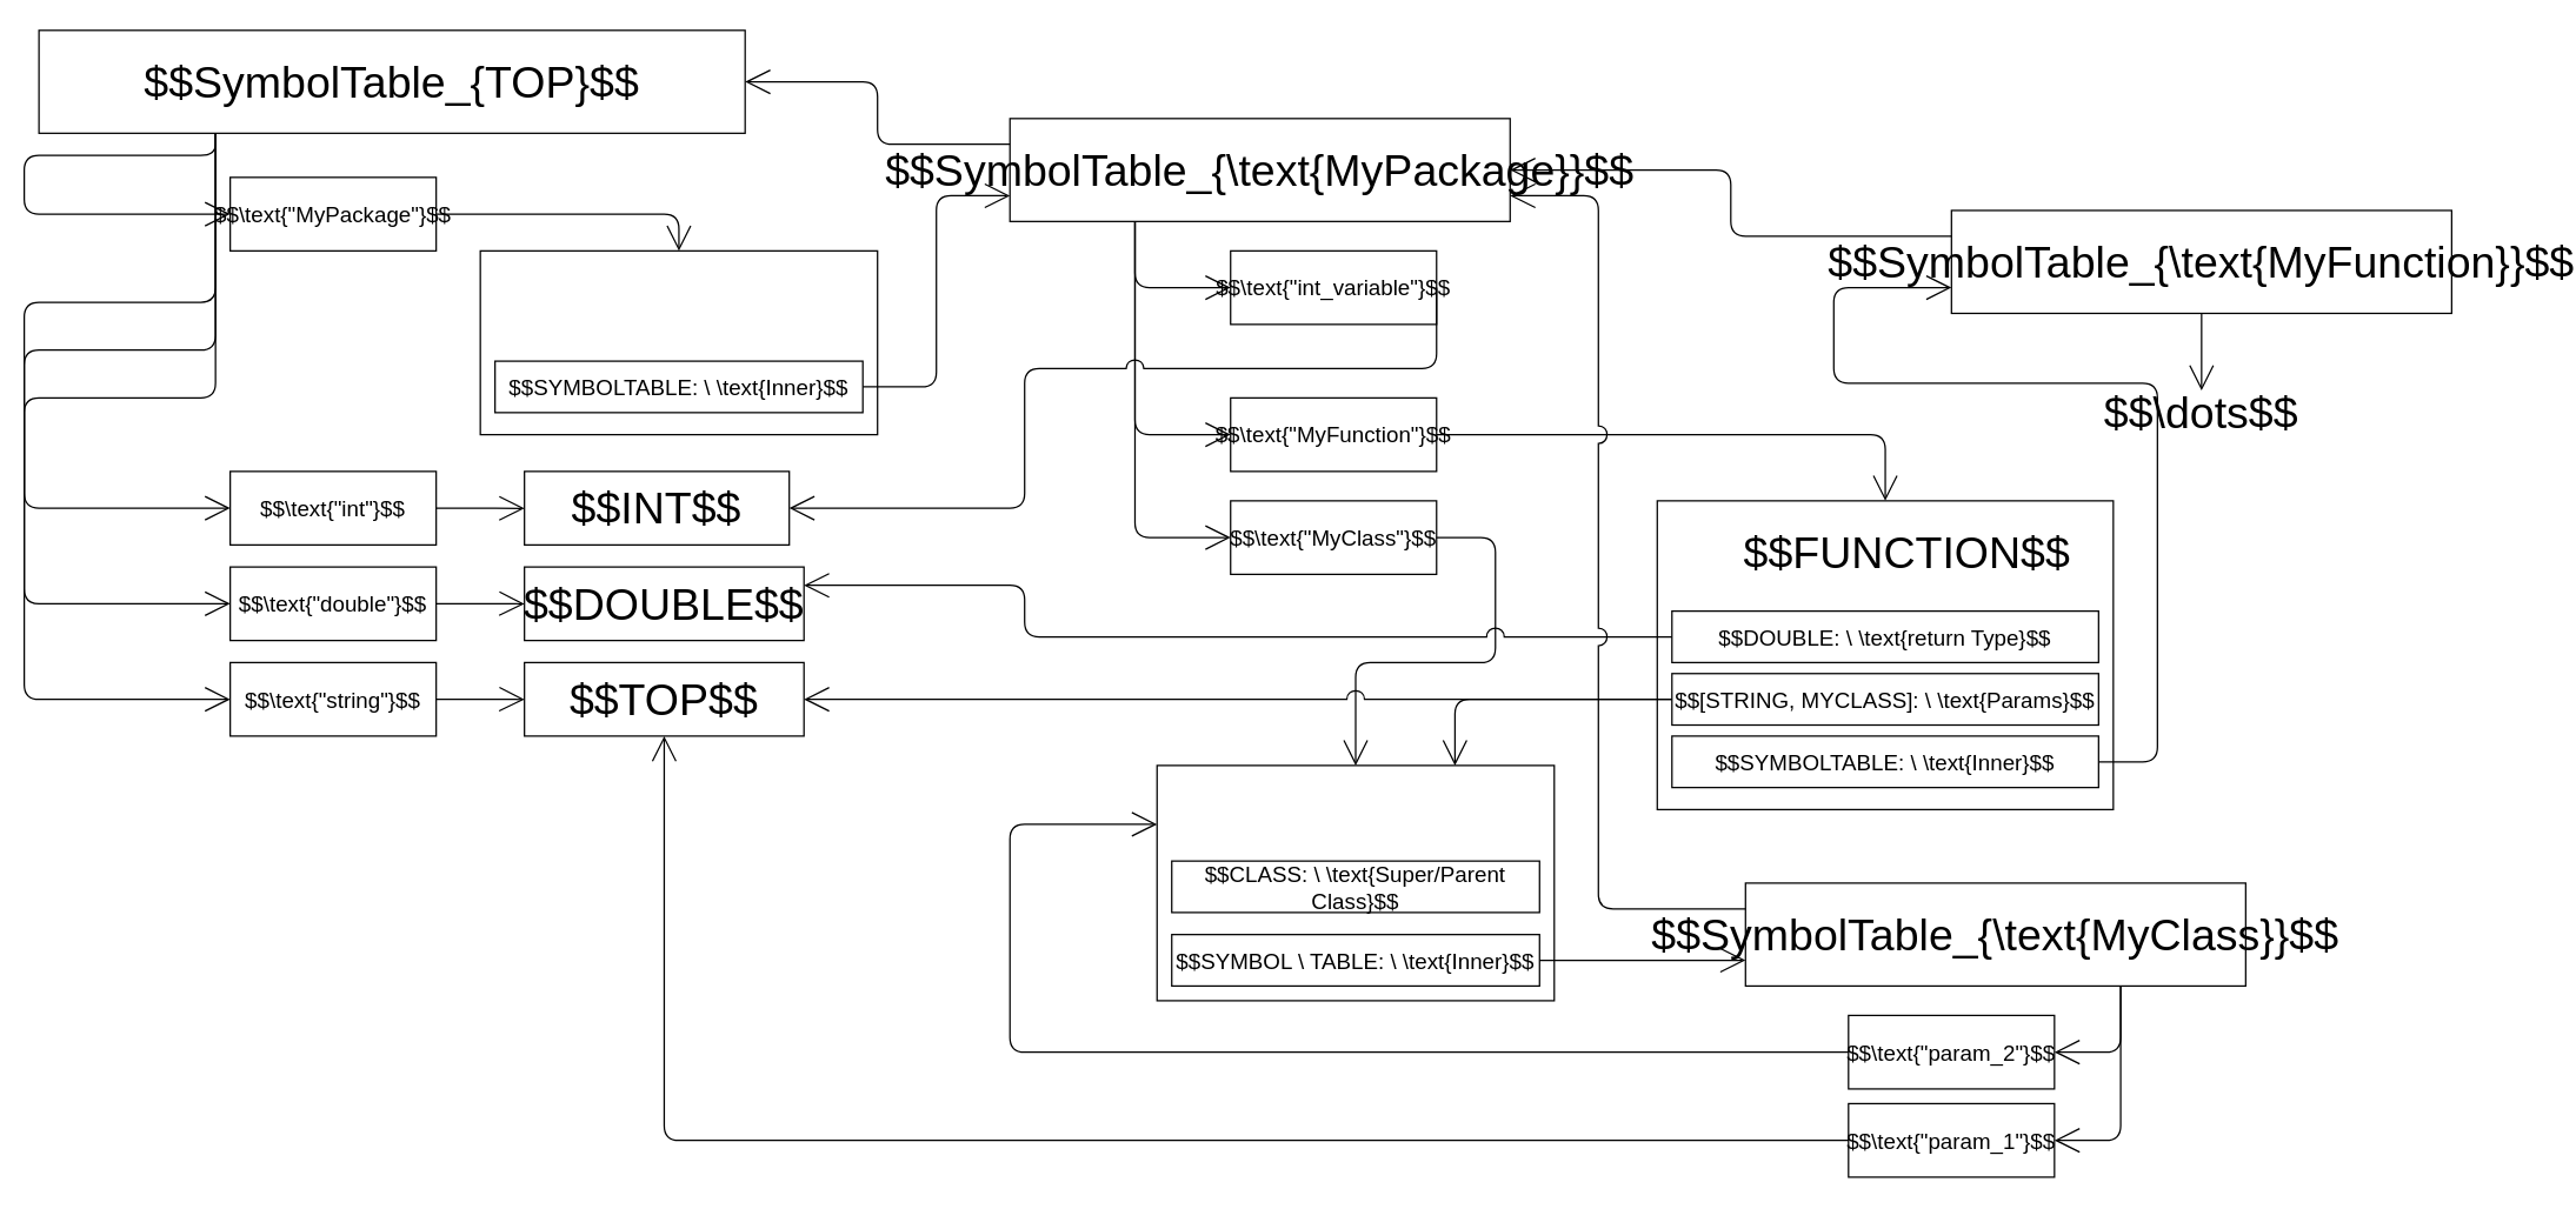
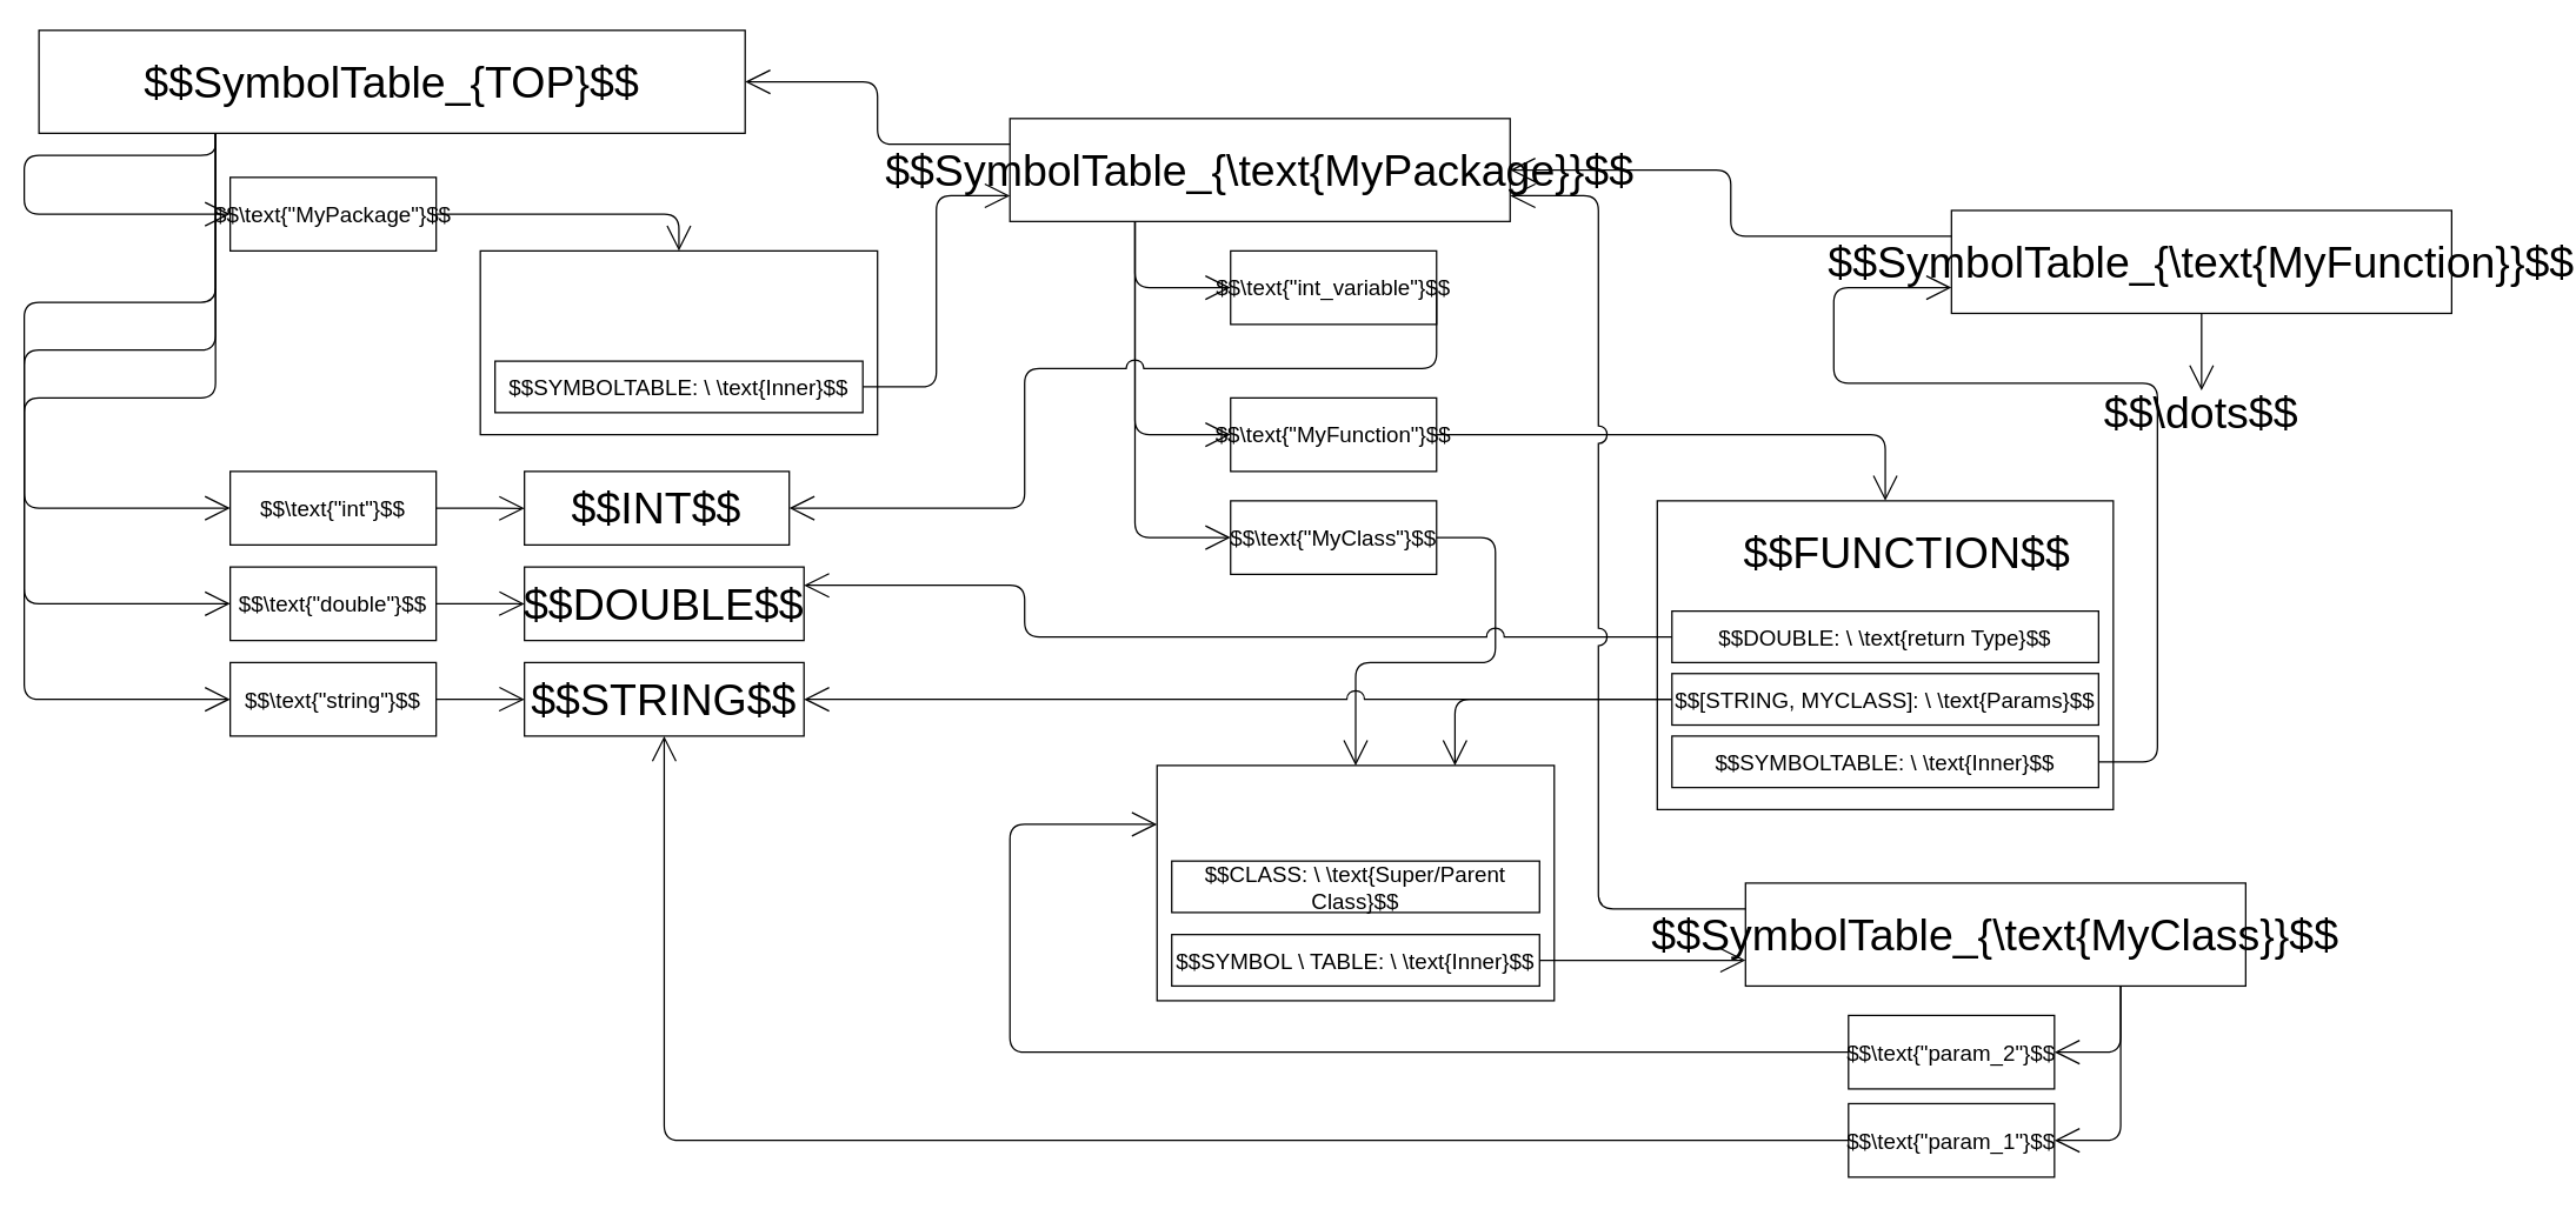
  <mxCell id="0" />
  <mxCell id="1" parent="0" />
  <mxCell id="2" value="&lt;span&gt;$$INT$$&lt;/span&gt;" style="rounded=0;whiteSpace=wrap;html=1;fontSize=30;fillColor=none;" vertex="1" parent="1"><mxGeometry x="350" y="320" width="180" height="50" as="geometry" /></mxCell>
  <mxCell id="3" value="" style="rounded=0;whiteSpace=wrap;html=1;fontSize=30;fillColor=none;" vertex="1" parent="1"><mxGeometry x="1120" y="340" width="310" height="210" as="geometry" /></mxCell>
  <mxCell id="4" style="edgeStyle=orthogonalEdgeStyle;rounded=1;html=1;exitX=0.25;exitY=1;exitDx=0;exitDy=0;entryX=0;entryY=0.5;entryDx=0;entryDy=0;endArrow=open;endFill=0;endSize=15;" edge="1" parent="1" source="8" target="10"><mxGeometry relative="1" as="geometry" /></mxCell>
  <mxCell id="5" style="edgeStyle=orthogonalEdgeStyle;rounded=1;html=1;exitX=0.25;exitY=1;exitDx=0;exitDy=0;entryX=0;entryY=0.5;entryDx=0;entryDy=0;endArrow=open;endFill=0;endSize=15;" edge="1" parent="1" source="8" target="47"><mxGeometry relative="1" as="geometry" /></mxCell>
  <mxCell id="6" style="edgeStyle=orthogonalEdgeStyle;rounded=1;html=1;exitX=0.25;exitY=1;exitDx=0;exitDy=0;entryX=0;entryY=0.5;entryDx=0;entryDy=0;endArrow=open;endFill=0;endSize=15;" edge="1" parent="1" source="8" target="48"><mxGeometry relative="1" as="geometry" /></mxCell>
  <mxCell id="7" style="edgeStyle=orthogonalEdgeStyle;rounded=1;html=1;exitX=0.25;exitY=1;exitDx=0;exitDy=0;entryX=0;entryY=0.5;entryDx=0;entryDy=0;endArrow=open;endFill=0;endSize=15;" edge="1" parent="1" source="8" target="49"><mxGeometry relative="1" as="geometry" /></mxCell>
  <mxCell id="8" value="$$SymbolTable_{TOP}$$" style="rounded=0;whiteSpace=wrap;html=1;fontSize=30;fillColor=none;" parent="1" vertex="1"><mxGeometry x="20" y="20" width="480" height="70" as="geometry" /></mxCell>
  <mxCell id="9" style="edgeStyle=orthogonalEdgeStyle;rounded=1;html=1;exitX=1;exitY=0.5;exitDx=0;exitDy=0;entryX=0.5;entryY=0;entryDx=0;entryDy=0;endArrow=open;endFill=0;endSize=15;" edge="1" parent="1" source="10" target="16"><mxGeometry relative="1" as="geometry" /></mxCell>
  <mxCell id="10" value="$$\text{&quot;MyPackage&quot;}$$" style="rounded=0;whiteSpace=wrap;html=1;fontSize=15;fillColor=none;" vertex="1" parent="1"><mxGeometry x="150" y="120" width="140" height="50" as="geometry" /></mxCell>
  <mxCell id="11" style="edgeStyle=orthogonalEdgeStyle;rounded=1;html=1;exitX=0;exitY=0.25;exitDx=0;exitDy=0;entryX=1;entryY=0.5;entryDx=0;entryDy=0;endArrow=open;endFill=0;endSize=15;" edge="1" parent="1" source="15" target="8"><mxGeometry relative="1" as="geometry" /></mxCell>
  <mxCell id="12" style="edgeStyle=orthogonalEdgeStyle;rounded=1;html=1;exitX=0.25;exitY=1;exitDx=0;exitDy=0;entryX=0;entryY=0.5;entryDx=0;entryDy=0;endArrow=open;endFill=0;endSize=15;" edge="1" parent="1" source="15" target="20"><mxGeometry relative="1" as="geometry" /></mxCell>
  <mxCell id="13" style="edgeStyle=orthogonalEdgeStyle;rounded=1;html=1;exitX=0.25;exitY=1;exitDx=0;exitDy=0;entryX=0;entryY=0.5;entryDx=0;entryDy=0;endArrow=open;endFill=0;endSize=15;" edge="1" parent="1" source="15" target="26"><mxGeometry relative="1" as="geometry" /></mxCell>
  <mxCell id="14" style="edgeStyle=orthogonalEdgeStyle;rounded=1;html=1;exitX=0.25;exitY=1;exitDx=0;exitDy=0;entryX=0;entryY=0.5;entryDx=0;entryDy=0;endArrow=open;endFill=0;endSize=15;" edge="1" parent="1" source="15" target="28"><mxGeometry relative="1" as="geometry" /></mxCell>
  <mxCell id="15" value="$$SymbolTable_{\text{MyPackage}}$$" style="rounded=0;whiteSpace=wrap;html=1;fontSize=30;fillColor=none;" vertex="1" parent="1"><mxGeometry x="680" y="80" width="340" height="70" as="geometry" /></mxCell>
  <mxCell id="16" value="" style="rounded=0;whiteSpace=wrap;html=1;fontSize=30;fillColor=none;" vertex="1" parent="1"><mxGeometry x="320" y="170" width="270" height="125" as="geometry" /></mxCell>
  <mxCell id="17" style="edgeStyle=orthogonalEdgeStyle;rounded=1;html=1;exitX=1;exitY=0.5;exitDx=0;exitDy=0;entryX=0;entryY=0.75;entryDx=0;entryDy=0;endArrow=open;endFill=0;endSize=15;" edge="1" parent="1" source="18" target="15"><mxGeometry relative="1" as="geometry" /></mxCell>
  <mxCell id="18" value="$$SYMBOLTABLE: \ \text{Inner}$$" style="rounded=0;whiteSpace=wrap;html=1;fontSize=15;fillColor=none;" vertex="1" parent="1"><mxGeometry x="330" y="245" width="250" height="35" as="geometry" /></mxCell>
  <mxCell id="19" style="edgeStyle=orthogonalEdgeStyle;rounded=1;html=1;exitX=1;exitY=0.5;exitDx=0;exitDy=0;endArrow=open;endFill=0;endSize=15;entryX=0.5;entryY=0;entryDx=0;entryDy=0;" edge="1" parent="1" source="20" target="21"><mxGeometry relative="1" as="geometry"><mxPoint x="1180" y="350" as="targetPoint" /><Array as="points"><mxPoint x="1010" y="365" /><mxPoint x="1010" y="450" /><mxPoint x="915" y="450" /></Array></mxGeometry></mxCell>
  <mxCell id="20" value="$$\text{&quot;MyClass&quot;}$$" style="rounded=0;whiteSpace=wrap;html=1;fontSize=15;fillColor=none;" vertex="1" parent="1"><mxGeometry x="830" y="340" width="140" height="50" as="geometry" /></mxCell>
  <mxCell id="21" value="" style="rounded=0;whiteSpace=wrap;html=1;fontSize=30;fillColor=none;" vertex="1" parent="1"><mxGeometry x="780" y="520" width="270" height="160" as="geometry" /></mxCell>
  <mxCell id="22" value="$$CLASS: \ \text{Super/Parent Class}$$" style="rounded=0;whiteSpace=wrap;html=1;fontSize=15;fillColor=none;" vertex="1" parent="1"><mxGeometry x="790" y="585" width="250" height="35" as="geometry" /></mxCell>
  <mxCell id="23" style="edgeStyle=orthogonalEdgeStyle;rounded=1;html=1;exitX=1;exitY=0.5;exitDx=0;exitDy=0;entryX=0;entryY=0.75;entryDx=0;entryDy=0;endArrow=open;endFill=0;endSize=15;" edge="1" parent="1" source="24" target="44"><mxGeometry relative="1" as="geometry" /></mxCell>
  <mxCell id="24" value="$$SYMBOL \ TABLE: \ \text{Inner}$$" style="rounded=0;whiteSpace=wrap;html=1;fontSize=15;fillColor=none;" vertex="1" parent="1"><mxGeometry x="790" y="635" width="250" height="35" as="geometry" /></mxCell>
  <mxCell id="25" style="edgeStyle=orthogonalEdgeStyle;rounded=1;jumpStyle=arc;jumpSize=12;html=1;exitX=1;exitY=0.5;exitDx=0;exitDy=0;entryX=1;entryY=0.5;entryDx=0;entryDy=0;endArrow=open;endFill=0;endSize=15;" edge="1" parent="1" source="26" target="2"><mxGeometry relative="1" as="geometry"><Array as="points"><mxPoint x="970" y="250" /><mxPoint x="690" y="250" /><mxPoint x="690" y="345" /></Array></mxGeometry></mxCell>
  <mxCell id="26" value="$$\text{&quot;int_variable&quot;}$$" style="rounded=0;whiteSpace=wrap;html=1;fontSize=15;fillColor=none;" vertex="1" parent="1"><mxGeometry x="830" y="170" width="140" height="50" as="geometry" /></mxCell>
  <mxCell id="27" style="edgeStyle=orthogonalEdgeStyle;rounded=1;html=1;exitX=1;exitY=0.5;exitDx=0;exitDy=0;entryX=0.5;entryY=0;entryDx=0;entryDy=0;endArrow=open;endFill=0;endSize=15;" edge="1" parent="1" source="28" target="3"><mxGeometry relative="1" as="geometry" /></mxCell>
  <mxCell id="28" value="$$\text{&quot;MyFunction&quot;}$$" style="rounded=0;whiteSpace=wrap;html=1;fontSize=15;fillColor=none;" vertex="1" parent="1"><mxGeometry x="830" y="270" width="140" height="50" as="geometry" /></mxCell>
  <mxCell id="29" value="$$FUNCTION$$" style="text;html=1;strokeColor=none;fillColor=none;align=center;verticalAlign=middle;whiteSpace=wrap;rounded=0;fontSize=30;" vertex="1" parent="1"><mxGeometry x="1155" y="355" width="270" height="40" as="geometry" /></mxCell>
  <mxCell id="30" style="edgeStyle=orthogonalEdgeStyle;rounded=1;jumpStyle=arc;jumpSize=12;html=1;exitX=0;exitY=0.5;exitDx=0;exitDy=0;entryX=1;entryY=0.25;entryDx=0;entryDy=0;endArrow=open;endFill=0;endSize=15;" edge="1" parent="1" source="31" target="45"><mxGeometry relative="1" as="geometry"><Array as="points"><mxPoint x="690" y="433" /><mxPoint x="690" y="398" /><mxPoint x="540" y="398" /></Array></mxGeometry></mxCell>
  <mxCell id="31" value="$$DOUBLE: \ \text{return Type}$$" style="rounded=0;whiteSpace=wrap;html=1;fontSize=15;fillColor=none;" vertex="1" parent="1"><mxGeometry x="1130" y="415" width="290" height="35" as="geometry" /></mxCell>
  <mxCell id="32" style="edgeStyle=orthogonalEdgeStyle;rounded=1;html=1;exitX=0;exitY=0.5;exitDx=0;exitDy=0;entryX=0.75;entryY=0;entryDx=0;entryDy=0;endArrow=open;endFill=0;endSize=15;" edge="1" parent="1" source="34" target="21"><mxGeometry relative="1" as="geometry" /></mxCell>
  <mxCell id="33" style="edgeStyle=orthogonalEdgeStyle;rounded=1;jumpStyle=arc;jumpSize=12;html=1;exitX=0;exitY=0.5;exitDx=0;exitDy=0;endArrow=open;endFill=0;endSize=15;entryX=1;entryY=0.5;entryDx=0;entryDy=0;" edge="1" parent="1" source="34" target="52"><mxGeometry relative="1" as="geometry"><mxPoint x="620" y="480" as="targetPoint" /></mxGeometry></mxCell>
  <mxCell id="34" value="$$[STRING, MYCLASS]: \ \text{Params}$$" style="rounded=0;whiteSpace=wrap;html=1;fontSize=15;fillColor=none;" vertex="1" parent="1"><mxGeometry x="1130" y="457.5" width="290" height="35" as="geometry" /></mxCell>
  <mxCell id="35" style="edgeStyle=orthogonalEdgeStyle;rounded=1;jumpStyle=arc;jumpSize=12;html=1;exitX=1;exitY=0.5;exitDx=0;exitDy=0;entryX=0;entryY=0.75;entryDx=0;entryDy=0;endArrow=open;endFill=0;endSize=15;" edge="1" parent="1" source="36" target="39"><mxGeometry relative="1" as="geometry"><Array as="points"><mxPoint x="1460" y="518" /><mxPoint x="1460" y="260" /><mxPoint x="1240" y="260" /><mxPoint x="1240" y="195" /></Array></mxGeometry></mxCell>
  <mxCell id="36" value="$$SYMBOLTABLE: \ \text{Inner}$$" style="rounded=0;whiteSpace=wrap;html=1;fontSize=15;fillColor=none;" vertex="1" parent="1"><mxGeometry x="1130" y="500" width="290" height="35" as="geometry" /></mxCell>
  <mxCell id="37" style="edgeStyle=orthogonalEdgeStyle;rounded=1;html=1;exitX=0.5;exitY=1;exitDx=0;exitDy=0;entryX=0.5;entryY=0;entryDx=0;entryDy=0;endArrow=open;endFill=0;endSize=15;" edge="1" parent="1" source="39" target="40"><mxGeometry relative="1" as="geometry" /></mxCell>
  <mxCell id="38" style="edgeStyle=orthogonalEdgeStyle;rounded=1;jumpStyle=arc;jumpSize=12;html=1;exitX=0;exitY=0.25;exitDx=0;exitDy=0;entryX=1;entryY=0.5;entryDx=0;entryDy=0;endArrow=open;endFill=0;endSize=15;" edge="1" parent="1" source="39" target="15"><mxGeometry relative="1" as="geometry" /></mxCell>
  <mxCell id="39" value="$$SymbolTable_{\text{MyFunction}}$$" style="rounded=0;whiteSpace=wrap;html=1;fontSize=30;fillColor=none;" vertex="1" parent="1"><mxGeometry x="1320" y="142.5" width="340" height="70" as="geometry" /></mxCell>
  <mxCell id="40" value="$$\dots$$" style="text;html=1;strokeColor=none;fillColor=none;align=center;verticalAlign=middle;whiteSpace=wrap;rounded=0;fontSize=30;" vertex="1" parent="1"><mxGeometry x="1460" y="265" width="60" height="30" as="geometry" /></mxCell>
  <mxCell id="41" style="edgeStyle=orthogonalEdgeStyle;rounded=1;jumpStyle=arc;jumpSize=12;html=1;exitX=0;exitY=0.25;exitDx=0;exitDy=0;entryX=1;entryY=0.75;entryDx=0;entryDy=0;endArrow=open;endFill=0;endSize=15;" edge="1" parent="1" source="44" target="15"><mxGeometry relative="1" as="geometry"><Array as="points"><mxPoint x="1080" y="618" /><mxPoint x="1080" y="133" /></Array></mxGeometry></mxCell>
  <mxCell id="42" style="edgeStyle=orthogonalEdgeStyle;rounded=1;jumpStyle=arc;jumpSize=12;html=1;exitX=0.75;exitY=1;exitDx=0;exitDy=0;entryX=1;entryY=0.5;entryDx=0;entryDy=0;endArrow=open;endFill=0;endSize=15;" edge="1" parent="1" source="44" target="54"><mxGeometry relative="1" as="geometry" /></mxCell>
  <mxCell id="43" style="edgeStyle=orthogonalEdgeStyle;rounded=1;jumpStyle=arc;jumpSize=12;html=1;exitX=0.75;exitY=1;exitDx=0;exitDy=0;entryX=1;entryY=0.5;entryDx=0;entryDy=0;endArrow=open;endFill=0;endSize=15;" edge="1" parent="1" source="44" target="56"><mxGeometry relative="1" as="geometry" /></mxCell>
  <mxCell id="44" value="$$SymbolTable_{\text{MyClass}}$$" style="rounded=0;whiteSpace=wrap;html=1;fontSize=30;fillColor=none;" vertex="1" parent="1"><mxGeometry x="1180" y="600" width="340" height="70" as="geometry" /></mxCell>
  <mxCell id="45" value="&lt;span&gt;$$DOUBLE$$&lt;/span&gt;" style="rounded=0;whiteSpace=wrap;html=1;fontSize=30;fillColor=none;" vertex="1" parent="1"><mxGeometry x="350" y="385" width="190" height="50" as="geometry" /></mxCell>
  <mxCell id="46" style="edgeStyle=orthogonalEdgeStyle;html=1;exitX=1;exitY=0.5;exitDx=0;exitDy=0;fontSize=15;endArrow=open;endFill=0;endSize=15;" edge="1" parent="1" source="47"><mxGeometry relative="1" as="geometry"><mxPoint x="350" y="345.138" as="targetPoint" /></mxGeometry></mxCell>
  <mxCell id="47" value="$$\text{&quot;int&quot;}$$" style="rounded=0;whiteSpace=wrap;html=1;fontSize=15;fillColor=none;" vertex="1" parent="1"><mxGeometry x="150" y="320" width="140" height="50" as="geometry" /></mxCell>
  <mxCell id="48" value="$$\text{&quot;double&quot;}$$" style="rounded=0;whiteSpace=wrap;html=1;fontSize=15;fillColor=none;" vertex="1" parent="1"><mxGeometry x="150" y="385" width="140" height="50" as="geometry" /></mxCell>
  <mxCell id="49" value="$$\text{&quot;string&quot;}$$" style="rounded=0;whiteSpace=wrap;html=1;fontSize=15;fillColor=none;" vertex="1" parent="1"><mxGeometry x="150" y="450" width="140" height="50" as="geometry" /></mxCell>
  <mxCell id="50" style="edgeStyle=orthogonalEdgeStyle;html=1;fontSize=15;endArrow=open;endFill=0;endSize=15;" edge="1" parent="1"><mxGeometry relative="1" as="geometry"><mxPoint x="350" y="410.138" as="targetPoint" /><mxPoint x="290" y="410" as="sourcePoint" /><Array as="points"><mxPoint x="340" y="410" /><mxPoint x="340" y="410" /></Array></mxGeometry></mxCell>
  <mxCell id="51" style="edgeStyle=orthogonalEdgeStyle;html=1;fontSize=15;endArrow=open;endFill=0;endSize=15;" edge="1" parent="1"><mxGeometry relative="1" as="geometry"><mxPoint x="350" y="475.138" as="targetPoint" /><mxPoint x="290" y="475" as="sourcePoint" /><Array as="points"><mxPoint x="340" y="475" /><mxPoint x="340" y="475" /></Array></mxGeometry></mxCell>
- <mxCell id="52" value="$$TOP$$" style="rounded=0;whiteSpace=wrap;html=1;fontSize=30;fillColor=none;" vertex="1" parent="1"><mxGeometry x="350" y="450" width="190" height="50" as="geometry" /></mxCell>
+ <mxCell id="52" value="$$STRING$$" style="rounded=0;whiteSpace=wrap;html=1;fontSize=30;fillColor=none;" vertex="1" parent="1"><mxGeometry x="350" y="450" width="190" height="50" as="geometry" /></mxCell>
  <mxCell id="53" style="edgeStyle=orthogonalEdgeStyle;rounded=1;jumpStyle=arc;jumpSize=12;html=1;exitX=0;exitY=0.5;exitDx=0;exitDy=0;entryX=0;entryY=0.25;entryDx=0;entryDy=0;endArrow=open;endFill=0;endSize=15;" edge="1" parent="1" source="54" target="21"><mxGeometry relative="1" as="geometry"><Array as="points"><mxPoint x="680" y="715" /><mxPoint x="680" y="560" /></Array></mxGeometry></mxCell>
  <mxCell id="54" value="$$\text{&quot;param_2&quot;}$$" style="rounded=0;whiteSpace=wrap;html=1;fontSize=15;fillColor=none;" vertex="1" parent="1"><mxGeometry x="1250" y="690" width="140" height="50" as="geometry" /></mxCell>
  <mxCell id="55" style="edgeStyle=orthogonalEdgeStyle;rounded=1;jumpStyle=arc;jumpSize=12;html=1;exitX=0;exitY=0.5;exitDx=0;exitDy=0;entryX=0.5;entryY=1;entryDx=0;entryDy=0;endArrow=open;endFill=0;endSize=15;" edge="1" parent="1" source="56" target="52"><mxGeometry relative="1" as="geometry" /></mxCell>
  <mxCell id="56" value="$$\text{&quot;param_1&quot;}$$" style="rounded=0;whiteSpace=wrap;html=1;fontSize=15;fillColor=none;" vertex="1" parent="1"><mxGeometry x="1250" y="750" width="140" height="50" as="geometry" /></mxCell>
